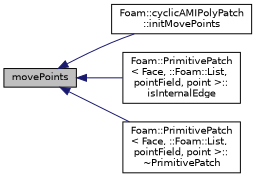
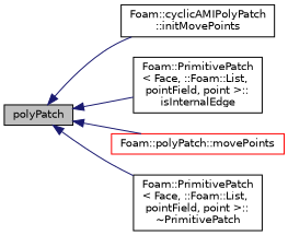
  digraph {
    rankdir=LR
    node [color=black fontname=Helvetica fontsize=10 shape=record]
    edge [color=midnightblue dir=back fontname=Helvetica fontsize=10 labelfontname=Helvetica labelfontsize=10 style=solid]
-   n1 [fillcolor=grey75 fontcolor=black height=0.2 label=movePoints style=filled width=0.4]
+   n1 [fillcolor=grey75 fontcolor=black height=0.2 label=polyPatch style=filled width=0.4]
    n2 [height=0.2 label="Foam::cyclicAMIPolyPatch\l::initMovePoints" width=0.4]
    n3 [height=0.2 label="Foam::PrimitivePatch\l\< Face, ::Foam::List,\l pointField, point \>::\lisInternalEdge" width=0.4]
+   n4 [color=red height=0.2 label="Foam::polyPatch::movePoints" width=0.4]
    n5 [height=0.2 label="Foam::PrimitivePatch\l\< Face, ::Foam::List,\l pointField, point \>::\l~PrimitivePatch" width=0.4]
    n1 -> n2
    n1 -> n3
+   n1 -> n4
    n1 -> n5
  }
